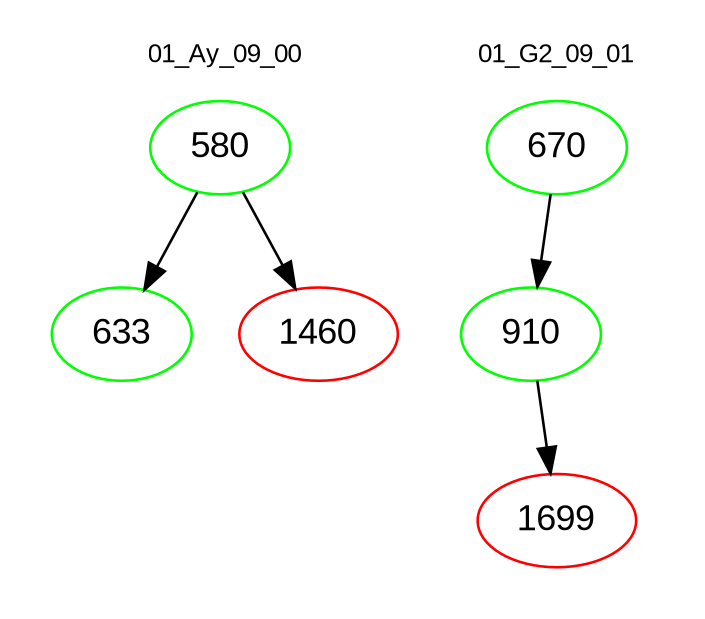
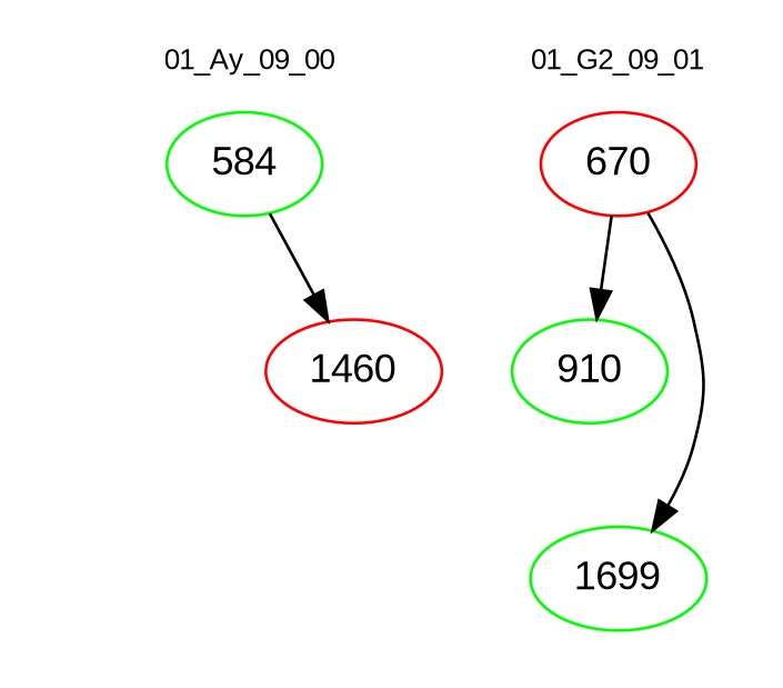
  digraph {
    fontname="Liberation Sans"
    node [color=green fontname="Liberation Sans"]
    edge [color=black fontname="Liberation Sans"]
-   n1 [label=580]
-   n2 [label=633]
+   n1 [label=584]
    n3 [color=red label=1460]
-   n4 [label=670]
+   n4 [color=red label=670]
    n5 [label=910]
-   n6 [color=red label=1699]
+   n6 [label=1699]
    subgraph cluster_1 {
      color=white
      fontsize=10
      label="01_Ay_09_00"
      n1
-     n2
      n3
    }
    subgraph cluster_2 {
      color=white
      fontsize=10
      label="01_G2_09_01"
      n4
      n5
      n6
    }
-   n1 -> n2
    n1 -> n3
    n4 -> n5
-   n5 -> n6
+   n4 -> n6
  }
